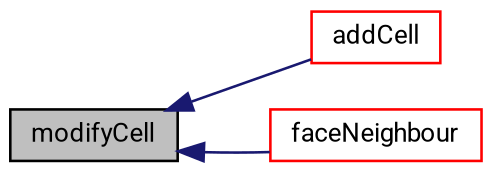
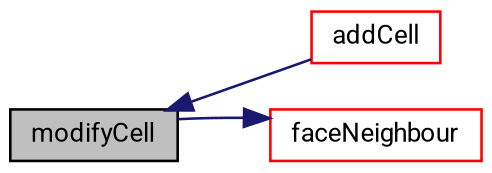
  digraph {
    fontname=Roboto
    rankdir=LR
    node [color=red fontname=Roboto fontsize=10 shape=record]
    edge [color=midnightblue dir=back fontname=Roboto fontsize=10 labelfontname=Helvetica labelfontsize=10 style=solid]
    n1 [color=black fillcolor=grey75 fontcolor=black height=0.2 label=modifyCell style=filled width=0.4]
    n2 [height=0.2 label=addCell width=0.4]
    n3 [height=0.2 label=faceNeighbour width=0.4]
    n1 -> n2
-   n1 -> n3
+   n3 -> n1
  }
